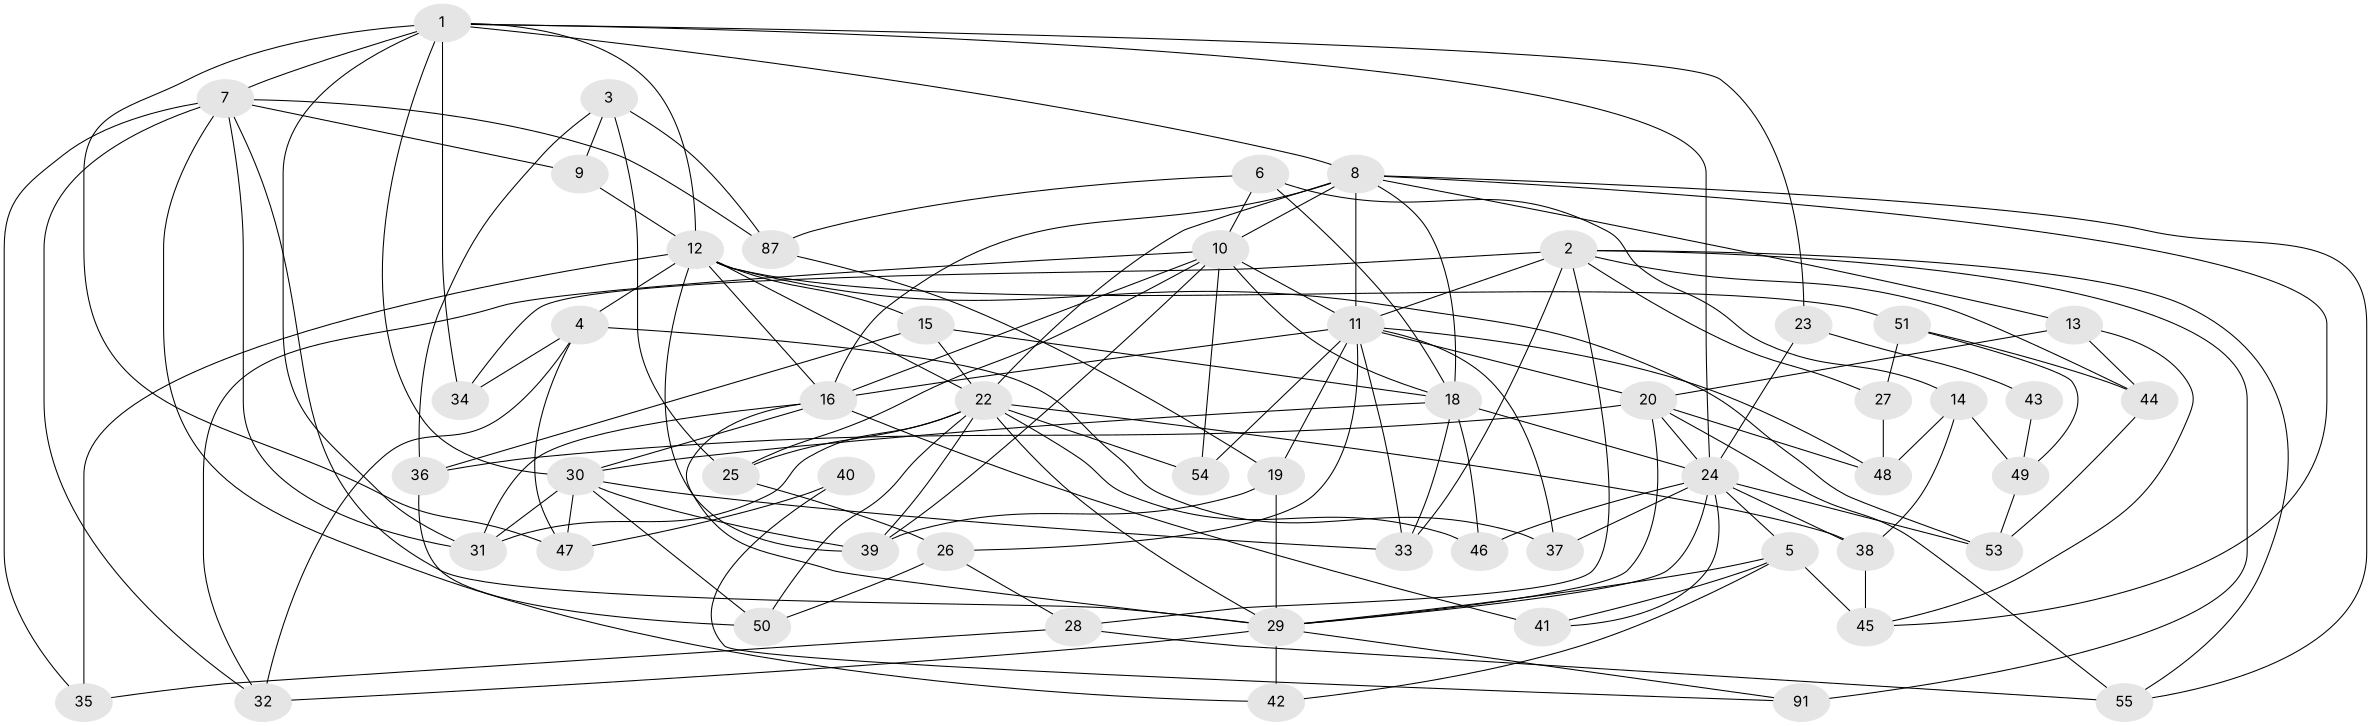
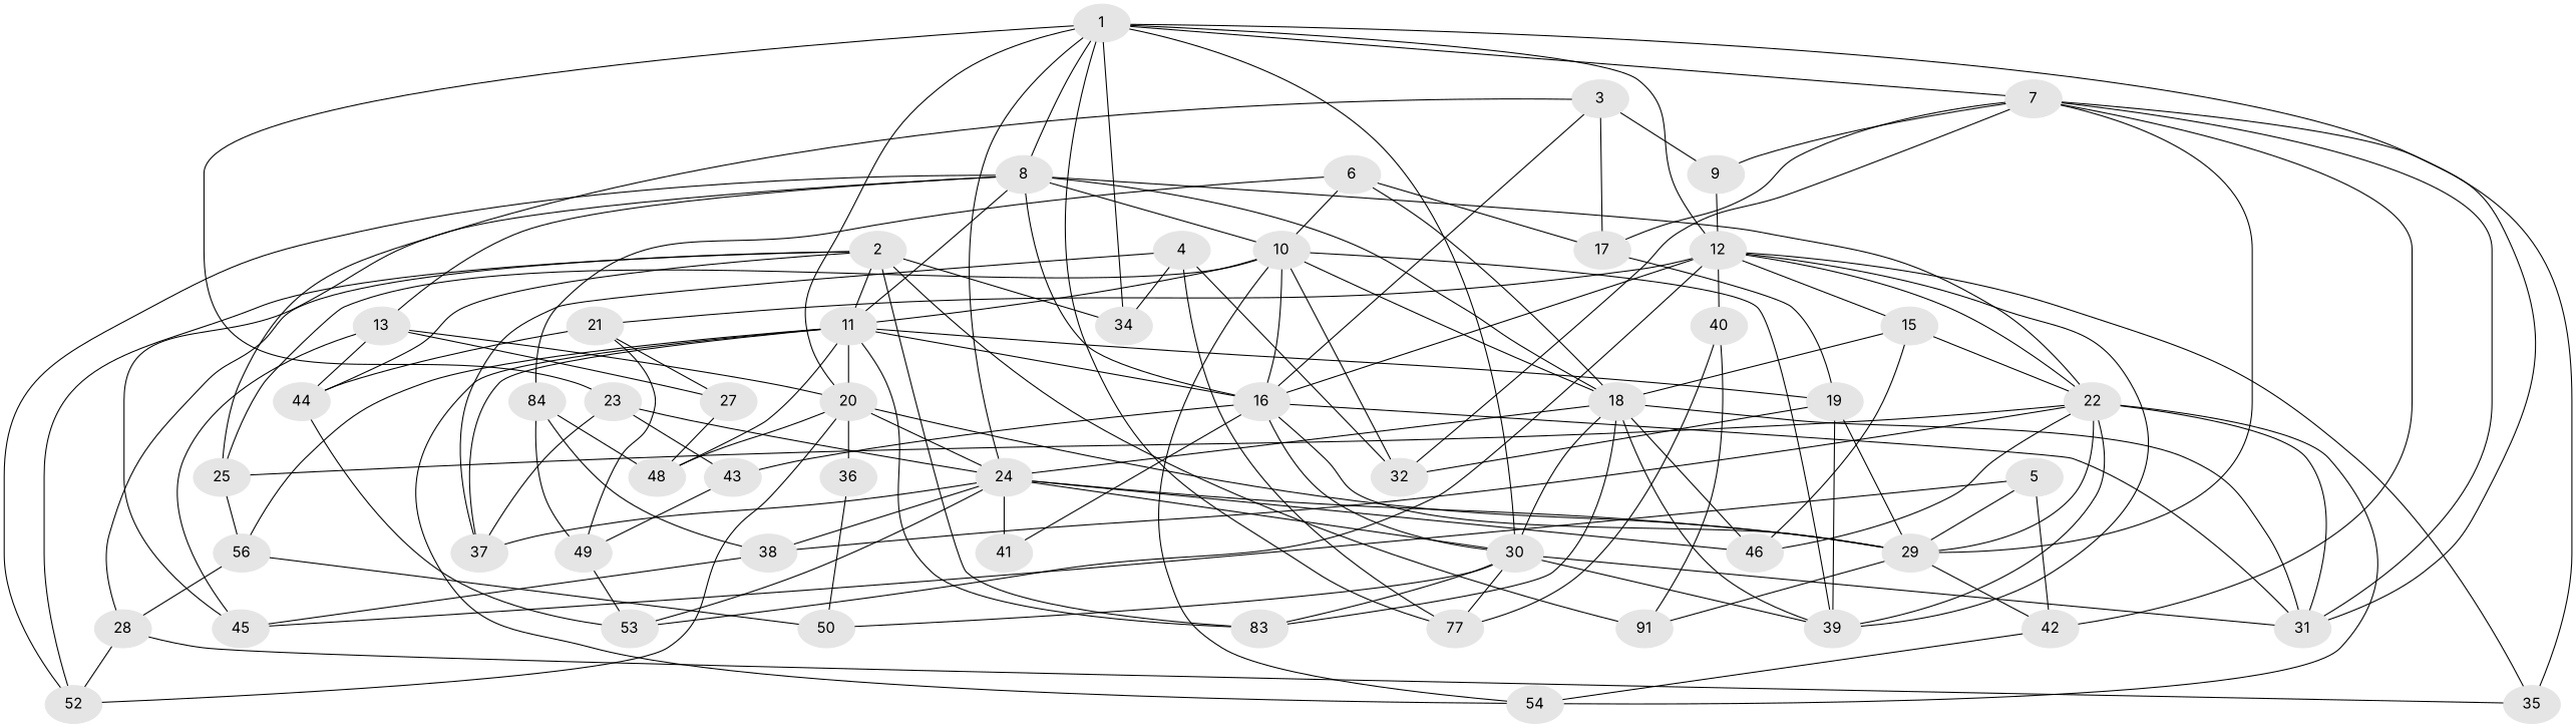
  graph {
    fontname=Inter
    node [color=gray90 fontname=Inter style=filled]
    edge [fontname=Inter weight=1.0]
    1
    7
    8
    12
    20
    23
    24
    30
    31
    34
-   47
+   47 [label=77]
    9
-   17 [label=87]
+   17
    32
    29
    42
    35
    11
-   52 [label=55]
+   52
    16
    45
    10
    18
    13
    22
    39
    15
-   21 [label=51]
+   21
    40
    53
    48
    36
    37
    43
    41
    38
    46
-   33
+   33 [label=83]
    50
    2
    27
    28
    44
    n44 [label=91]
    54
    19
-   26
+   26 [label=56]
    3
    25
    4
    5
    6
-   14
+   14 [label=84]
    49
    1 -- 7
    1 -- 8
    1 -- 12
+   1 -- 20
    1 -- 23
    1 -- 24 [weight=2.0]
    1 -- 30
    1 -- 31
    1 -- 34 [weight=2.0]
    1 -- 47
    7 -- 31
    7 -- 9
    7 -- 17
    7 -- 32
    7 -- 29
    7 -- 42
    7 -- 35
    8 -- 11
    8 -- 52
    8 -- 16
    8 -- 45
    8 -- 10 [weight=2.0]
    8 -- 18 [weight=2.0]
    8 -- 13
    8 -- 22
    12 -- 35
    12 -- 16
    12 -- 22
    12 -- 39
    12 -- 15
    12 -- 21
-   12 -- 4 [weight=2.0]
+   12 -- 40 [weight=2.0]
    12 -- 53
    20 -- 24
    20 -- 29
    20 -- 52
    20 -- 48
    20 -- 36 [weight=2.0]
    23 -- 24
+   23 -- 37
    23 -- 43
-   24 -- 5
+   24 -- 30
    24 -- 29
    24 -- 53
    24 -- 37
    24 -- 41
    24 -- 38
    24 -- 46
    30 -- 31
    30 -- 47
    30 -- 39 [weight=2.0]
    30 -- 33
    30 -- 50
    9 -- 12 [weight=2.0]
    17 -- 19
-   29 -- 32
+   19 -- 32
    29 -- 42
    29 -- n44
+   42 -- 54
    11 -- 20 [weight=2.0]
    11 -- 16
    11 -- 48
    11 -- 37
    11 -- 33
    11 -- 54
    11 -- 19
    11 -- 26
    16 -- 30
    16 -- 31
    16 -- 29
+   16 -- 43 [weight=2.0]
    16 -- 41 [weight=2.0]
    10 -- 32
    10 -- 11
    10 -- 16
    10 -- 18
    10 -- 39
    10 -- 54
    10 -- 25
    18 -- 24
    18 -- 30
+   18 -- 31
+   18 -- 39
    18 -- 46 [weight=2.0]
    18 -- 33
    13 -- 20
    13 -- 45
    13 -- 44
    22 -- 31
    22 -- 29
    22 -- 39 [weight=2.0]
    22 -- 38
    22 -- 46
-   22 -- 50
    22 -- 54
    22 -- 25
    15 -- 18
    15 -- 22
-   15 -- 36
+   15 -- 46
    21 -- 27
    21 -- 44
    21 -- 49
    40 -- 47
    40 -- n44
    36 -- 50
    43 -- 49
    38 -- 45
    2 -- 34
    2 -- 11
    2 -- 52
    2 -- 33
-   2 -- 27 [weight=2.0]
+   13 -- 27 [weight=2.0]
    2 -- 28
    2 -- 44
    2 -- n44 [weight=2.0]
    27 -- 48
    28 -- 35
    28 -- 52
    44 -- 53
    19 -- 29
    19 -- 39
    26 -- 50
    26 -- 28
    3 -- 9
    3 -- 17
-   3 -- 36
+   3 -- 16
    3 -- 25
    25 -- 26
    4 -- 34
    4 -- 47
    4 -- 32
    4 -- 37
    5 -- 29
    5 -- 42
    5 -- 45
-   5 -- 41
    6 -- 17
    6 -- 10
    6 -- 18
    6 -- 14
    14 -- 48
    14 -- 38
    14 -- 49
    49 -- 53
  }
